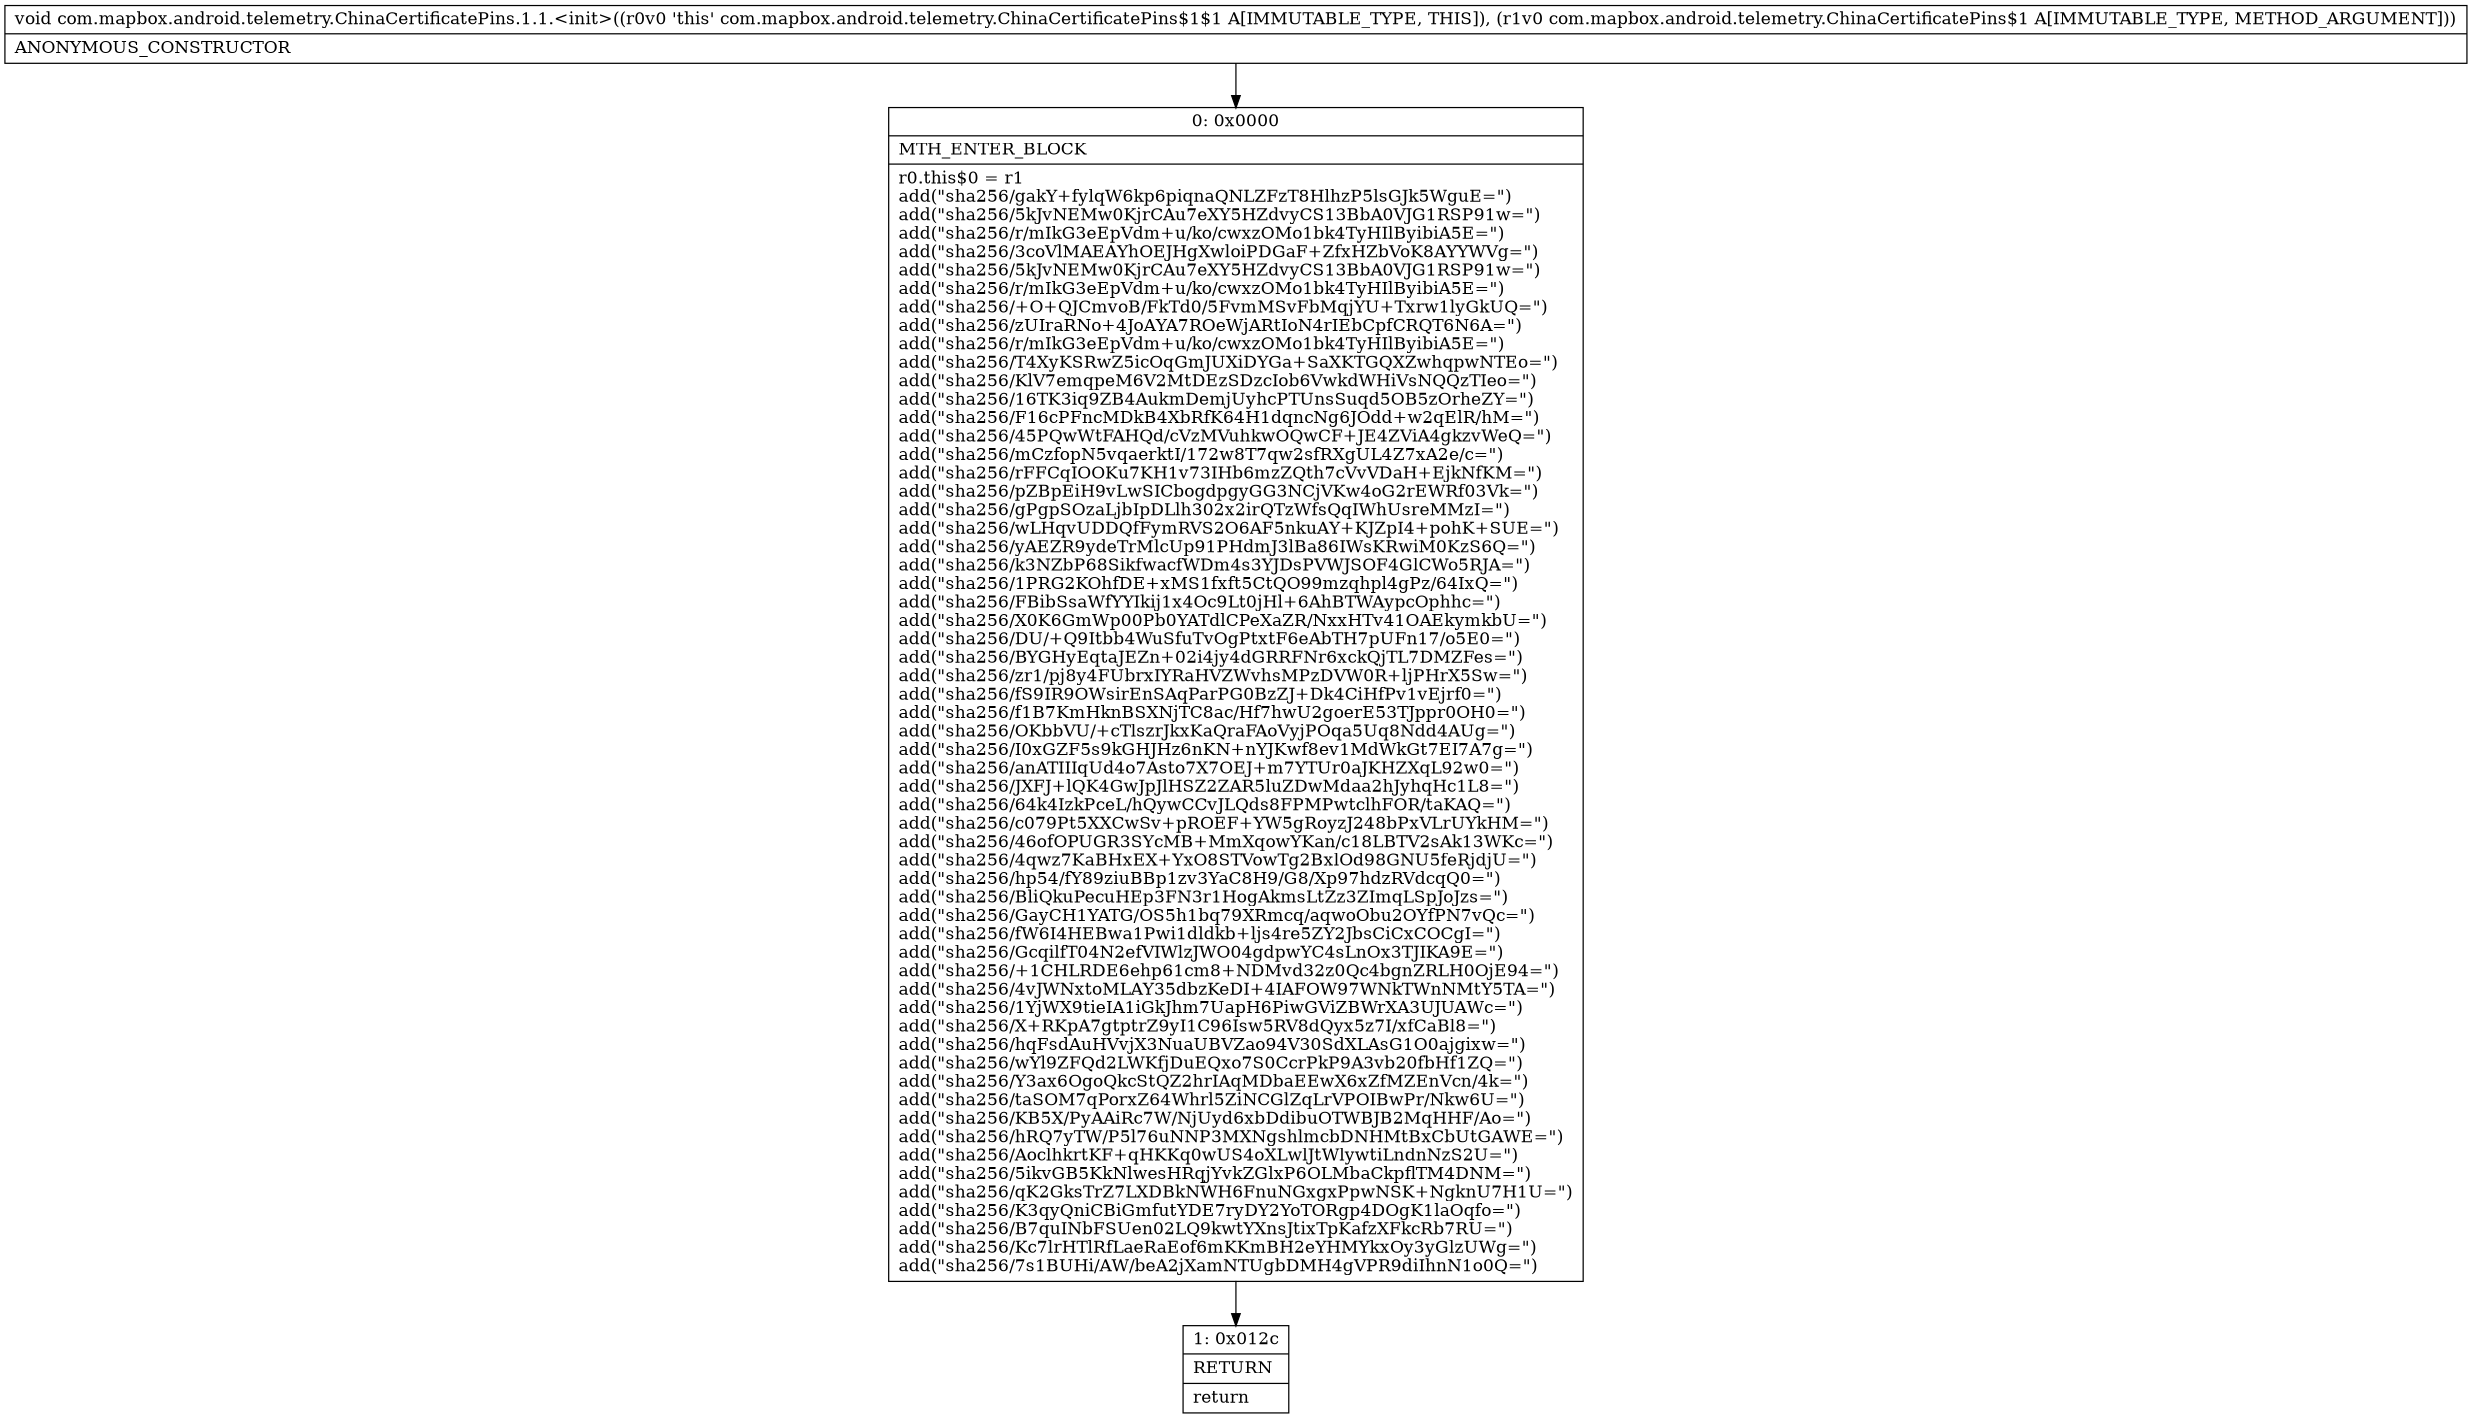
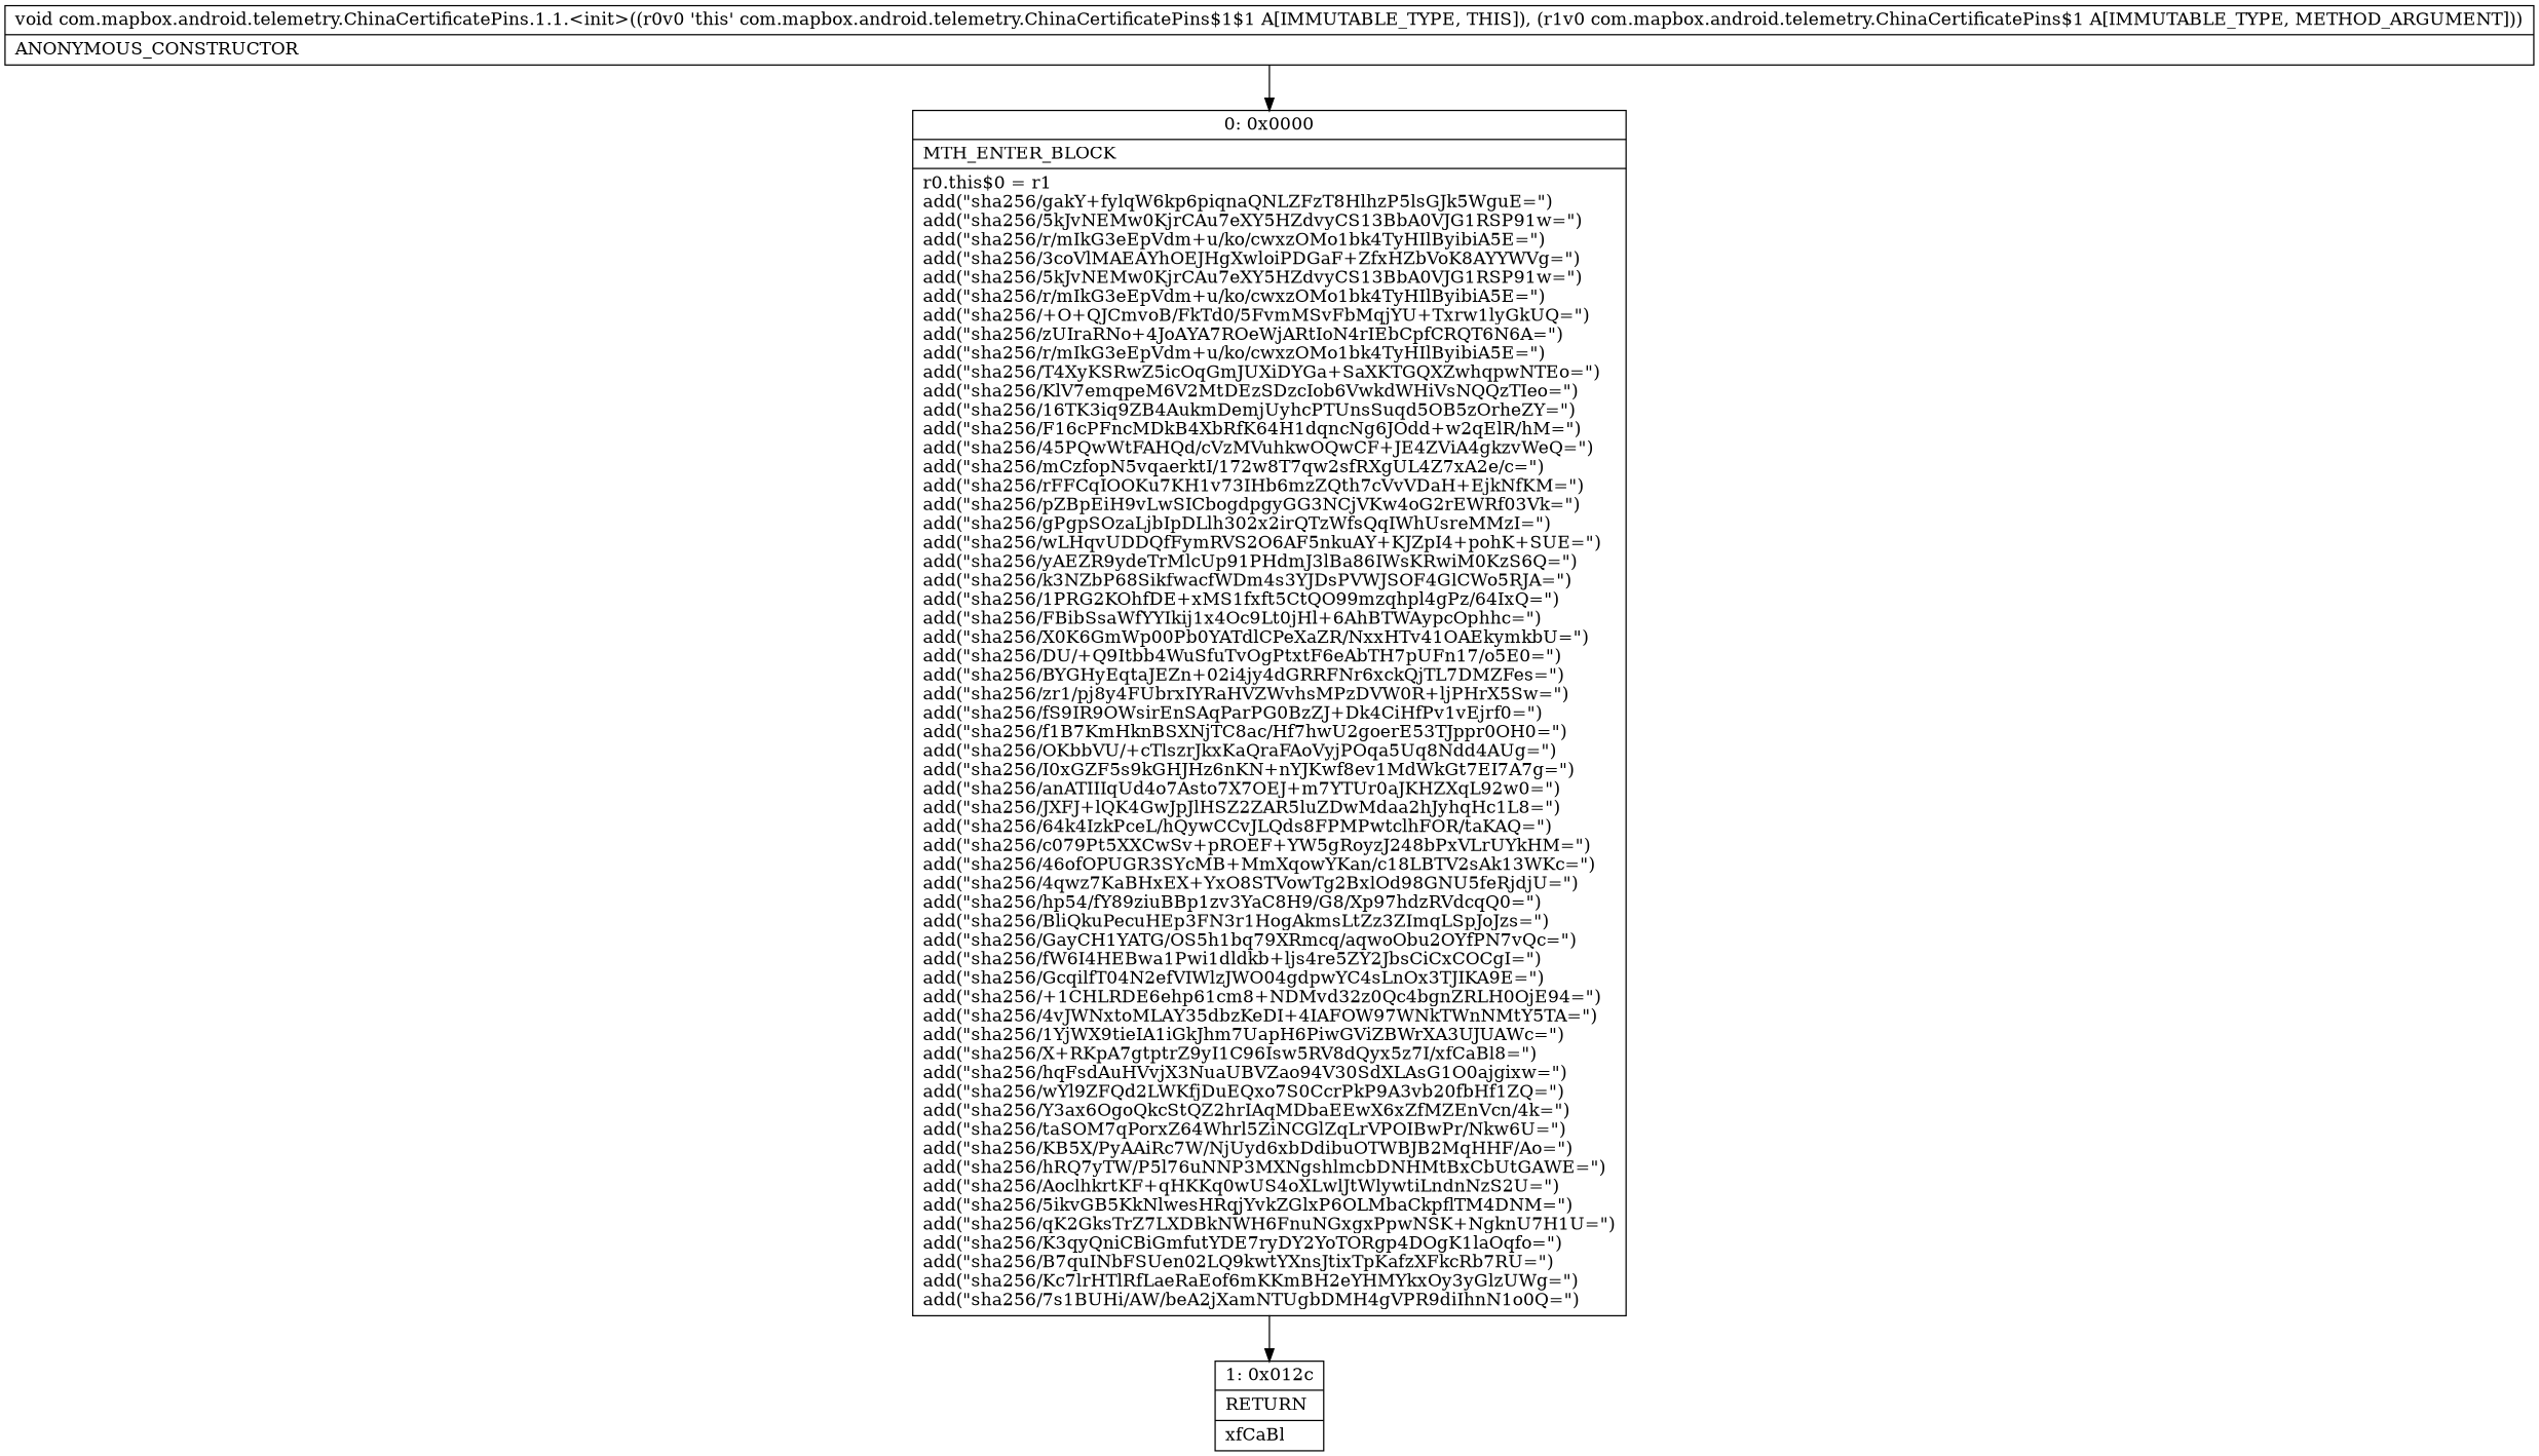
  digraph {
    node [shape=record]
    n1 [label="{0\:\ 0x0000|MTH_ENTER_BLOCK\l|r0.this$0 = r1\ladd(\"sha256\/gakY+fylqW6kp6piqnaQNLZFzT8HlhzP5lsGJk5WguE=\")\ladd(\"sha256\/5kJvNEMw0KjrCAu7eXY5HZdvyCS13BbA0VJG1RSP91w=\")\ladd(\"sha256\/r\/mIkG3eEpVdm+u\/ko\/cwxzOMo1bk4TyHIlByibiA5E=\")\ladd(\"sha256\/3coVlMAEAYhOEJHgXwloiPDGaF+ZfxHZbVoK8AYYWVg=\")\ladd(\"sha256\/5kJvNEMw0KjrCAu7eXY5HZdvyCS13BbA0VJG1RSP91w=\")\ladd(\"sha256\/r\/mIkG3eEpVdm+u\/ko\/cwxzOMo1bk4TyHIlByibiA5E=\")\ladd(\"sha256\/+O+QJCmvoB\/FkTd0\/5FvmMSvFbMqjYU+Txrw1lyGkUQ=\")\ladd(\"sha256\/zUIraRNo+4JoAYA7ROeWjARtIoN4rIEbCpfCRQT6N6A=\")\ladd(\"sha256\/r\/mIkG3eEpVdm+u\/ko\/cwxzOMo1bk4TyHIlByibiA5E=\")\ladd(\"sha256\/T4XyKSRwZ5icOqGmJUXiDYGa+SaXKTGQXZwhqpwNTEo=\")\ladd(\"sha256\/KlV7emqpeM6V2MtDEzSDzcIob6VwkdWHiVsNQQzTIeo=\")\ladd(\"sha256\/16TK3iq9ZB4AukmDemjUyhcPTUnsSuqd5OB5zOrheZY=\")\ladd(\"sha256\/F16cPFncMDkB4XbRfK64H1dqncNg6JOdd+w2qElR\/hM=\")\ladd(\"sha256\/45PQwWtFAHQd\/cVzMVuhkwOQwCF+JE4ZViA4gkzvWeQ=\")\ladd(\"sha256\/mCzfopN5vqaerktI\/172w8T7qw2sfRXgUL4Z7xA2e\/c=\")\ladd(\"sha256\/rFFCqIOOKu7KH1v73IHb6mzZQth7cVvVDaH+EjkNfKM=\")\ladd(\"sha256\/pZBpEiH9vLwSICbogdpgyGG3NCjVKw4oG2rEWRf03Vk=\")\ladd(\"sha256\/gPgpSOzaLjbIpDLlh302x2irQTzWfsQqIWhUsreMMzI=\")\ladd(\"sha256\/wLHqvUDDQfFymRVS2O6AF5nkuAY+KJZpI4+pohK+SUE=\")\ladd(\"sha256\/yAEZR9ydeTrMlcUp91PHdmJ3lBa86IWsKRwiM0KzS6Q=\")\ladd(\"sha256\/k3NZbP68SikfwacfWDm4s3YJDsPVWJSOF4GlCWo5RJA=\")\ladd(\"sha256\/1PRG2KOhfDE+xMS1fxft5CtQO99mzqhpl4gPz\/64IxQ=\")\ladd(\"sha256\/FBibSsaWfYYIkij1x4Oc9Lt0jHl+6AhBTWAypcOphhc=\")\ladd(\"sha256\/X0K6GmWp00Pb0YATdlCPeXaZR\/NxxHTv41OAEkymkbU=\")\ladd(\"sha256\/DU\/+Q9Itbb4WuSfuTvOgPtxtF6eAbTH7pUFn17\/o5E0=\")\ladd(\"sha256\/BYGHyEqtaJEZn+02i4jy4dGRRFNr6xckQjTL7DMZFes=\")\ladd(\"sha256\/zr1\/pj8y4FUbrxIYRaHVZWvhsMPzDVW0R+ljPHrX5Sw=\")\ladd(\"sha256\/fS9IR9OWsirEnSAqParPG0BzZJ+Dk4CiHfPv1vEjrf0=\")\ladd(\"sha256\/f1B7KmHknBSXNjTC8ac\/Hf7hwU2goerE53TJppr0OH0=\")\ladd(\"sha256\/OKbbVU\/+cTlszrJkxKaQraFAoVyjPOqa5Uq8Ndd4AUg=\")\ladd(\"sha256\/I0xGZF5s9kGHJHz6nKN+nYJKwf8ev1MdWkGt7EI7A7g=\")\ladd(\"sha256\/anATIIIqUd4o7Asto7X7OEJ+m7YTUr0aJKHZXqL92w0=\")\ladd(\"sha256\/JXFJ+lQK4GwJpJlHSZ2ZAR5luZDwMdaa2hJyhqHc1L8=\")\ladd(\"sha256\/64k4IzkPceL\/hQywCCvJLQds8FPMPwtclhFOR\/taKAQ=\")\ladd(\"sha256\/c079Pt5XXCwSv+pROEF+YW5gRoyzJ248bPxVLrUYkHM=\")\ladd(\"sha256\/46ofOPUGR3SYcMB+MmXqowYKan\/c18LBTV2sAk13WKc=\")\ladd(\"sha256\/4qwz7KaBHxEX+YxO8STVowTg2BxlOd98GNU5feRjdjU=\")\ladd(\"sha256\/hp54\/fY89ziuBBp1zv3YaC8H9\/G8\/Xp97hdzRVdcqQ0=\")\ladd(\"sha256\/BliQkuPecuHEp3FN3r1HogAkmsLtZz3ZImqLSpJoJzs=\")\ladd(\"sha256\/GayCH1YATG\/OS5h1bq79XRmcq\/aqwoObu2OYfPN7vQc=\")\ladd(\"sha256\/fW6I4HEBwa1Pwi1dldkb+ljs4re5ZY2JbsCiCxCOCgI=\")\ladd(\"sha256\/GcqilfT04N2efVIWlzJWO04gdpwYC4sLnOx3TJIKA9E=\")\ladd(\"sha256\/+1CHLRDE6ehp61cm8+NDMvd32z0Qc4bgnZRLH0OjE94=\")\ladd(\"sha256\/4vJWNxtoMLAY35dbzKeDI+4IAFOW97WNkTWnNMtY5TA=\")\ladd(\"sha256\/1YjWX9tieIA1iGkJhm7UapH6PiwGViZBWrXA3UJUAWc=\")\ladd(\"sha256\/X+RKpA7gtptrZ9yI1C96Isw5RV8dQyx5z7I\/xfCaBl8=\")\ladd(\"sha256\/hqFsdAuHVvjX3NuaUBVZao94V30SdXLAsG1O0ajgixw=\")\ladd(\"sha256\/wYl9ZFQd2LWKfjDuEQxo7S0CcrPkP9A3vb20fbHf1ZQ=\")\ladd(\"sha256\/Y3ax6OgoQkcStQZ2hrIAqMDbaEEwX6xZfMZEnVcn\/4k=\")\ladd(\"sha256\/taSOM7qPorxZ64Whrl5ZiNCGlZqLrVPOIBwPr\/Nkw6U=\")\ladd(\"sha256\/KB5X\/PyAAiRc7W\/NjUyd6xbDdibuOTWBJB2MqHHF\/Ao=\")\ladd(\"sha256\/hRQ7yTW\/P5l76uNNP3MXNgshlmcbDNHMtBxCbUtGAWE=\")\ladd(\"sha256\/AoclhkrtKF+qHKKq0wUS4oXLwlJtWlywtiLndnNzS2U=\")\ladd(\"sha256\/5ikvGB5KkNlwesHRqjYvkZGlxP6OLMbaCkpflTM4DNM=\")\ladd(\"sha256\/qK2GksTrZ7LXDBkNWH6FnuNGxgxPpwNSK+NgknU7H1U=\")\ladd(\"sha256\/K3qyQniCBiGmfutYDE7ryDY2YoTORgp4DOgK1laOqfo=\")\ladd(\"sha256\/B7quINbFSUen02LQ9kwtYXnsJtixTpKafzXFkcRb7RU=\")\ladd(\"sha256\/Kc7lrHTlRfLaeRaEof6mKKmBH2eYHMYkxOy3yGlzUWg=\")\ladd(\"sha256\/7s1BUHi\/AW\/beA2jXamNTUgbDMH4gVPR9diIhnN1o0Q=\")\l}"]
-   n2 [label="{1\:\ 0x012c|RETURN\l|return\l}"]
+   n2 [label="{1\:\ 0x012c|RETURN\l|xfCaBl\l}"]
    n3 [label="{void com.mapbox.android.telemetry.ChinaCertificatePins.1.1.\<init\>((r0v0 'this' com.mapbox.android.telemetry.ChinaCertificatePins$1$1 A[IMMUTABLE_TYPE, THIS]), (r1v0 com.mapbox.android.telemetry.ChinaCertificatePins$1 A[IMMUTABLE_TYPE, METHOD_ARGUMENT]))  | ANONYMOUS_CONSTRUCTOR\l}"]
    n1 -> n2
    n3 -> n1
  }
